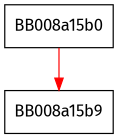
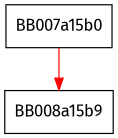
  digraph {
    splines=ortho
    fontname="Fira Sans"
    node [shape=box fontname="Fira Sans"]
-   BB008a15b0
+   BB008a15b0 [label=BB007a15b0]
    BB008a15b9
    BB008a15b0 -> BB008a15b9 [color=red fontname="Fira Sans"]
  }
